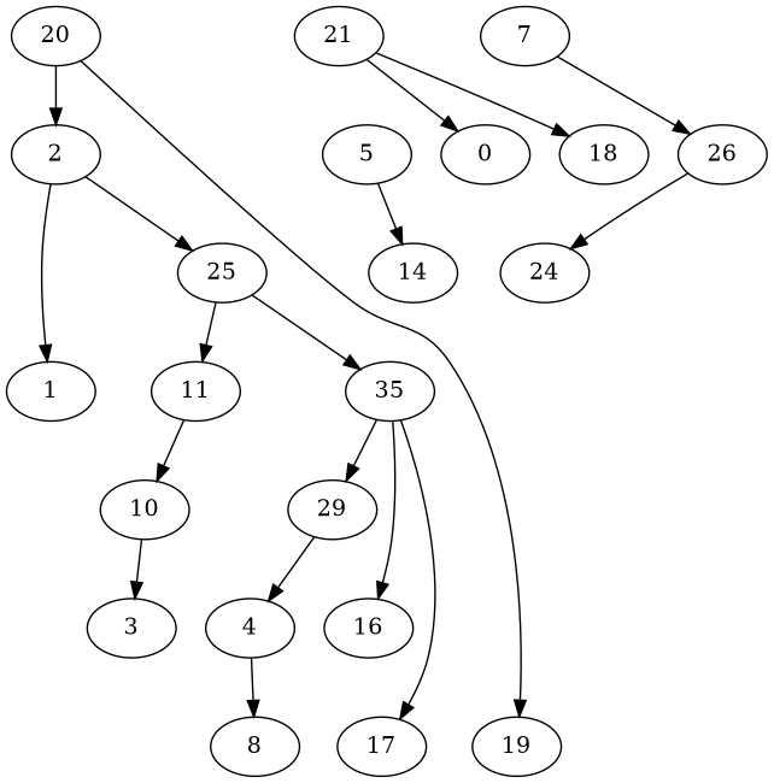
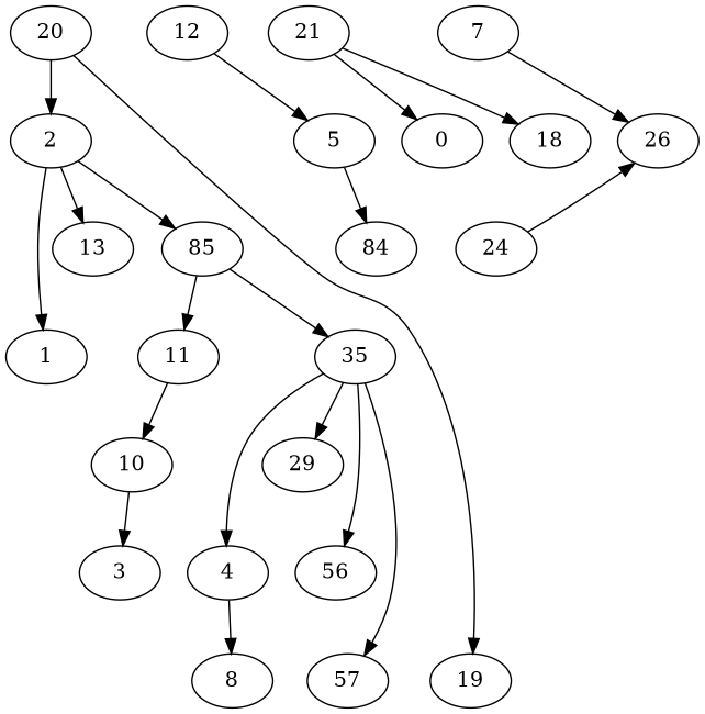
  digraph {
    edge [weight=0]
    2
    1
-   25
+   13
+   25 [label=85]
    4
    8
    5
-   14
+   14 [label=84]
    21
    0
    18
    7
    26
    24
    10
    3
    11
+   12
    20
    19
    n21 [label=35]
-   16
-   17
+   16 [label=56]
+   17 [label=57]
    n24 [label=29]
    2 -> 1
+   2 -> 13
    2 -> 25
    25 -> 11
    25 -> n21
    4 -> 8
    5 -> 14
    21 -> 0
    21 -> 18
    7 -> 26
-   26 -> 24
+   24 -> 26
    10 -> 3
    11 -> 10
+   12 -> 5
    20 -> 2 [weight=1]
    20 -> 19
    n21 -> 16
    n21 -> 17
    n21 -> n24
-   n24 -> 4
+   n21 -> 4
  }
